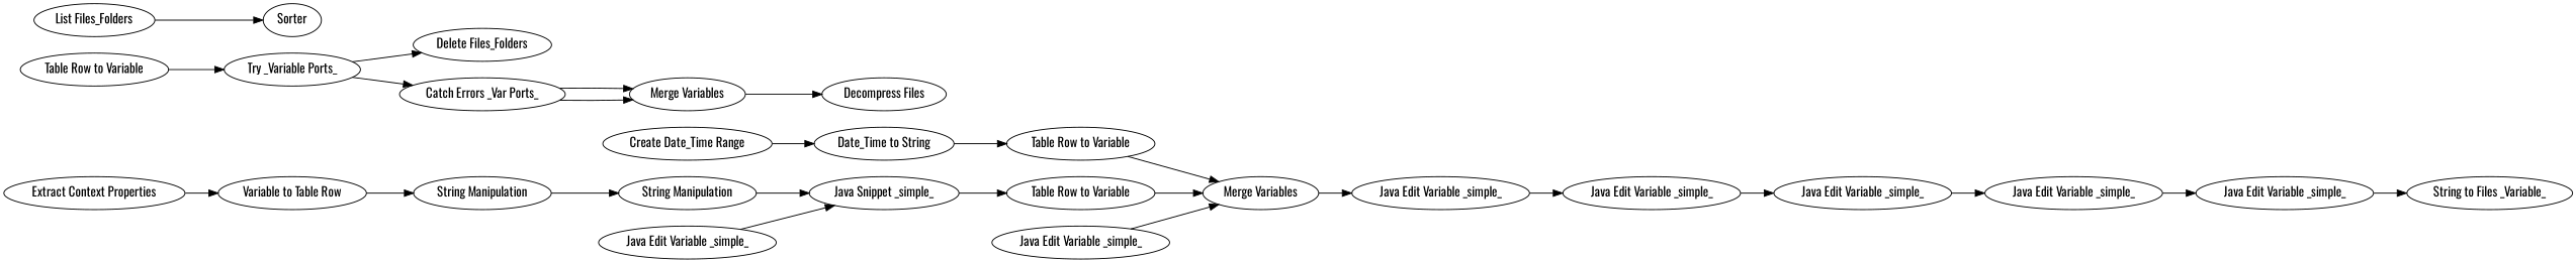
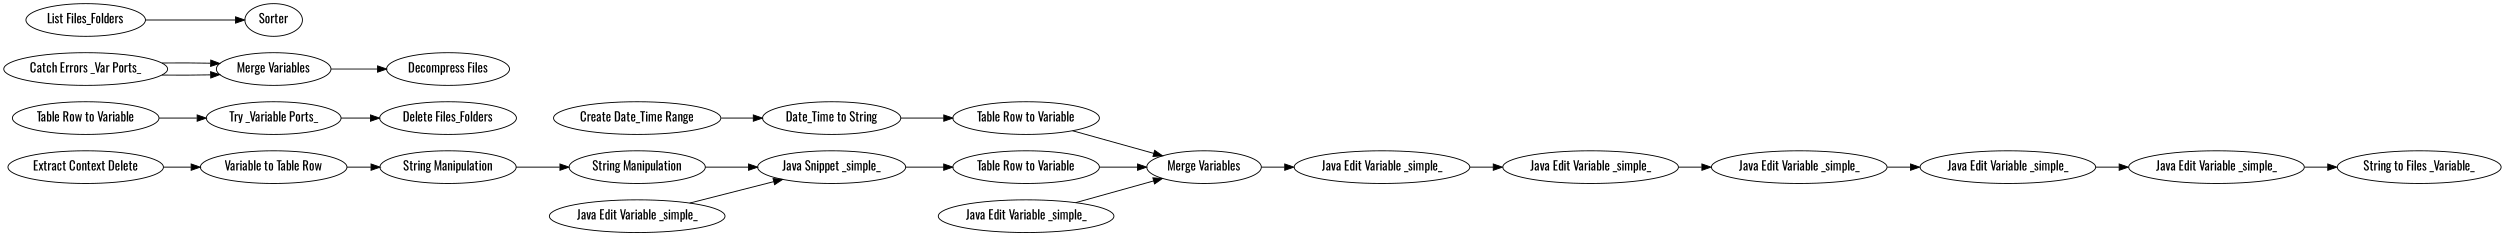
  digraph {
    fontname=Oswald
    rankdir=LR
    node [fontname=Oswald]
    edge [fontname=Oswald]
    n1 [label="Java Edit Variable _simple_"]
    n2 [label="Java Edit Variable _simple_"]
    n3 [label="Java Edit Variable _simple_"]
    n4 [label="Create Date_Time Range"]
    n5 [label="Date_Time to String"]
    n6 [label="Table Row to Variable"]
    n7 [label="Merge Variables"]
    n8 [label="Java Snippet _simple_"]
    n9 [label="Table Row to Variable"]
    n10 [label="String Manipulation"]
    n11 [label="String Manipulation"]
    n12 [label="Java Edit Variable _simple_"]
-   n13 [label="Extract Context Properties"]
+   n13 [label="Extract Context Delete"]
    n14 [label="Variable to Table Row"]
    n15 [label="Java Edit Variable _simple_"]
    n16 [label="String to Files _Variable_"]
    n17 [label="Java Edit Variable _simple_"]
    n18 [label="Delete Files_Folders"]
    n19 [label="Catch Errors _Var Ports_"]
    n20 [label="Merge Variables"]
    n21 [label="Java Edit Variable _simple_"]
    n22 [label="List Files_Folders"]
    n23 [label=Sorter]
    n24 [label="Table Row to Variable"]
    n25 [label="Try _Variable Ports_"]
    n26 [label="Decompress Files"]
    n1 -> n2
    n2 -> n3
    n3 -> n17
    n4 -> n5
    n5 -> n6
    n6 -> n7
    n7 -> n1
    n8 -> n9
    n9 -> n7
    n10 -> n8
    n11 -> n10
    n12 -> n8
    n13 -> n14
    n14 -> n11
    n15 -> n7
    n17 -> n21
    n19 -> n20
    n19 -> n20
    n20 -> n26
    n21 -> n16
    n22 -> n23
    n24 -> n25
    n25 -> n18
-   n25 -> n19
  }
